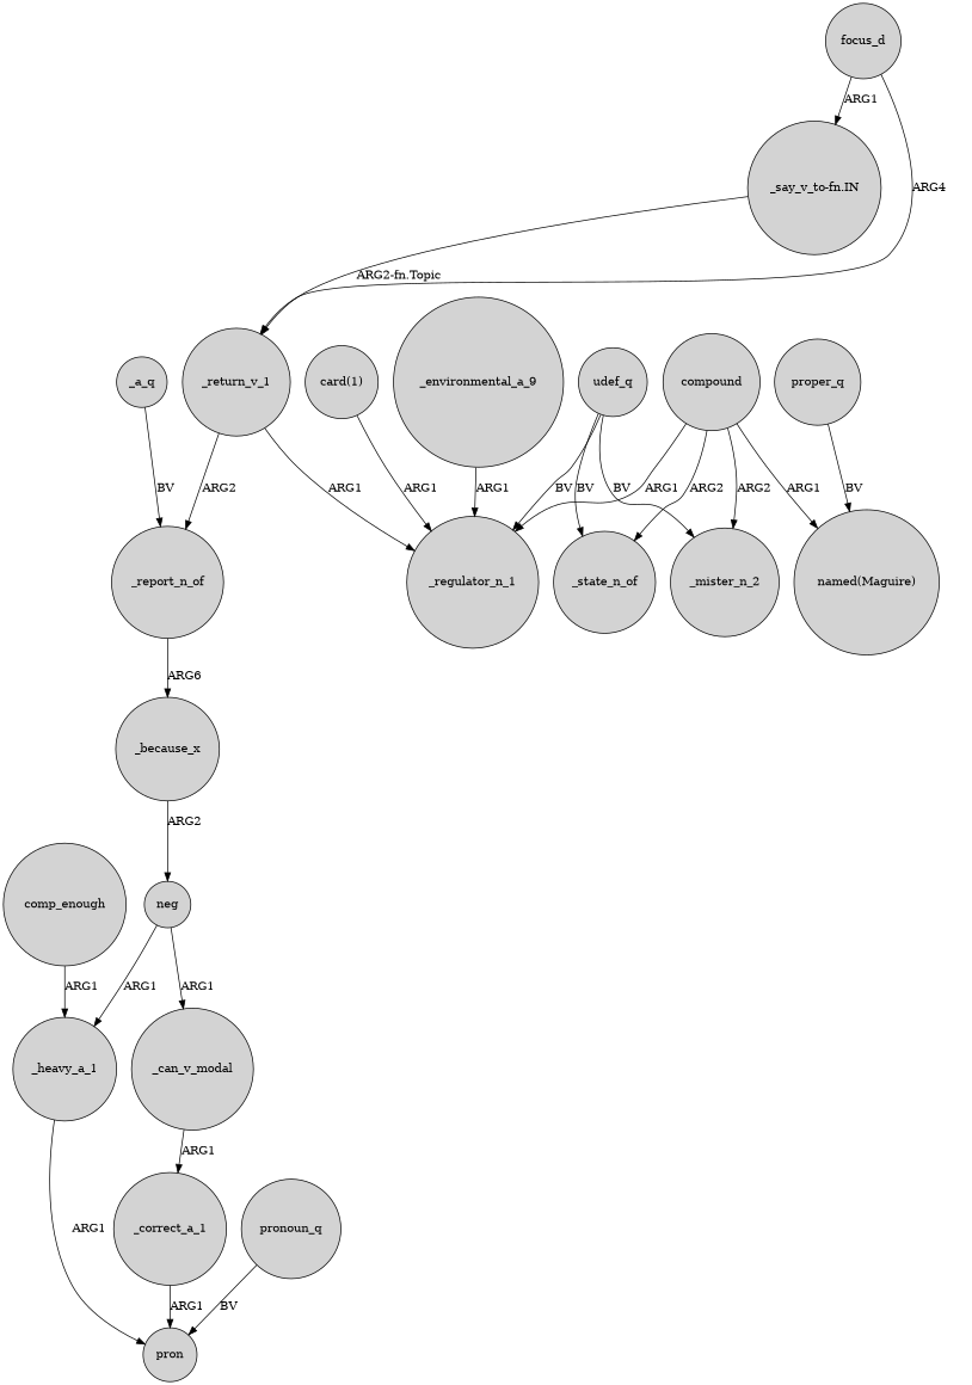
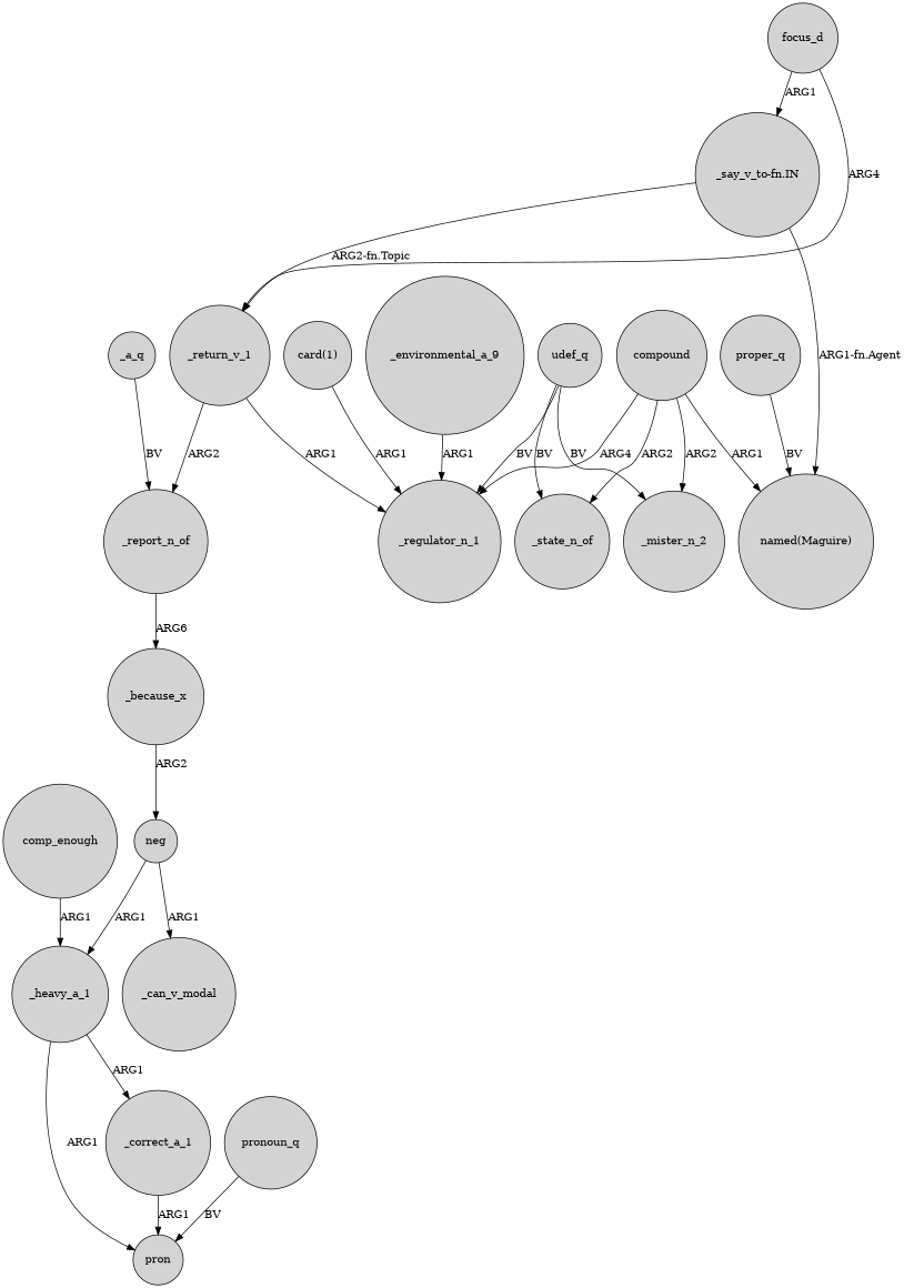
  digraph {
    node [shape=circle style=filled]
    _a_q
    _report_n_of
    _because_x
    neg
    n5 [label=_environmental_a_9]
    _regulator_n_1
    comp_enough
    _heavy_a_1
    pron
    "card(1)"
    _can_v_modal
    _correct_a_1
    udef_q
    _state_n_of
    n15 [label=_mister_n_2]
    compound
    "named(Maguire)"
    "_say_v_to-fn.IN"
    _return_v_1
    pronoun_q
    proper_q
    focus_d
    _a_q -> _report_n_of [label=BV]
    _report_n_of -> _because_x [label=ARG6]
    _because_x -> neg [label=ARG2]
    neg -> _heavy_a_1 [label=ARG1]
    neg -> _can_v_modal [label=ARG1]
    n5 -> _regulator_n_1 [label=ARG1]
    comp_enough -> _heavy_a_1 [label=ARG1]
    _heavy_a_1 -> pron [label=ARG1]
    "card(1)" -> _regulator_n_1 [label=ARG1]
-   _can_v_modal -> _correct_a_1 [label=ARG1]
+   _heavy_a_1 -> _correct_a_1 [label=ARG1]
    _correct_a_1 -> pron [label=ARG1]
    udef_q -> _regulator_n_1 [label=BV]
    udef_q -> _state_n_of [label=BV]
    udef_q -> n15 [label=BV]
-   compound -> _regulator_n_1 [label=ARG1]
+   compound -> _regulator_n_1 [label=ARG4]
    compound -> _state_n_of [label=ARG2]
    compound -> n15 [label=ARG2]
    compound -> "named(Maguire)" [label=ARG1]
+   "_say_v_to-fn.IN" -> "named(Maguire)" [label="ARG1-fn.Agent"]
    "_say_v_to-fn.IN" -> _return_v_1 [label="ARG2-fn.Topic"]
    _return_v_1 -> _report_n_of [label=ARG2]
    _return_v_1 -> _regulator_n_1 [label=ARG1]
    pronoun_q -> pron [label=BV]
    proper_q -> "named(Maguire)" [label=BV]
    focus_d -> "_say_v_to-fn.IN" [label=ARG1]
    focus_d -> _return_v_1 [label=ARG4]
  }
